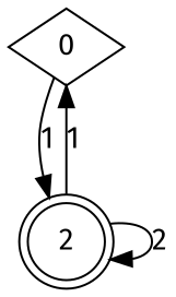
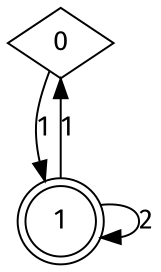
  digraph {
    fontname="Fira Sans"
    node [fontname="Fira Sans"]
    edge [fontname="Fira Sans"]
    0 [shape=diamond]
-   1 [shape=doublecircle label=2]
+   1 [shape=doublecircle]
    0 -> 1 [label=1]
    1 -> 0 [label=1]
    1 -> 1 [label=2]
  }
